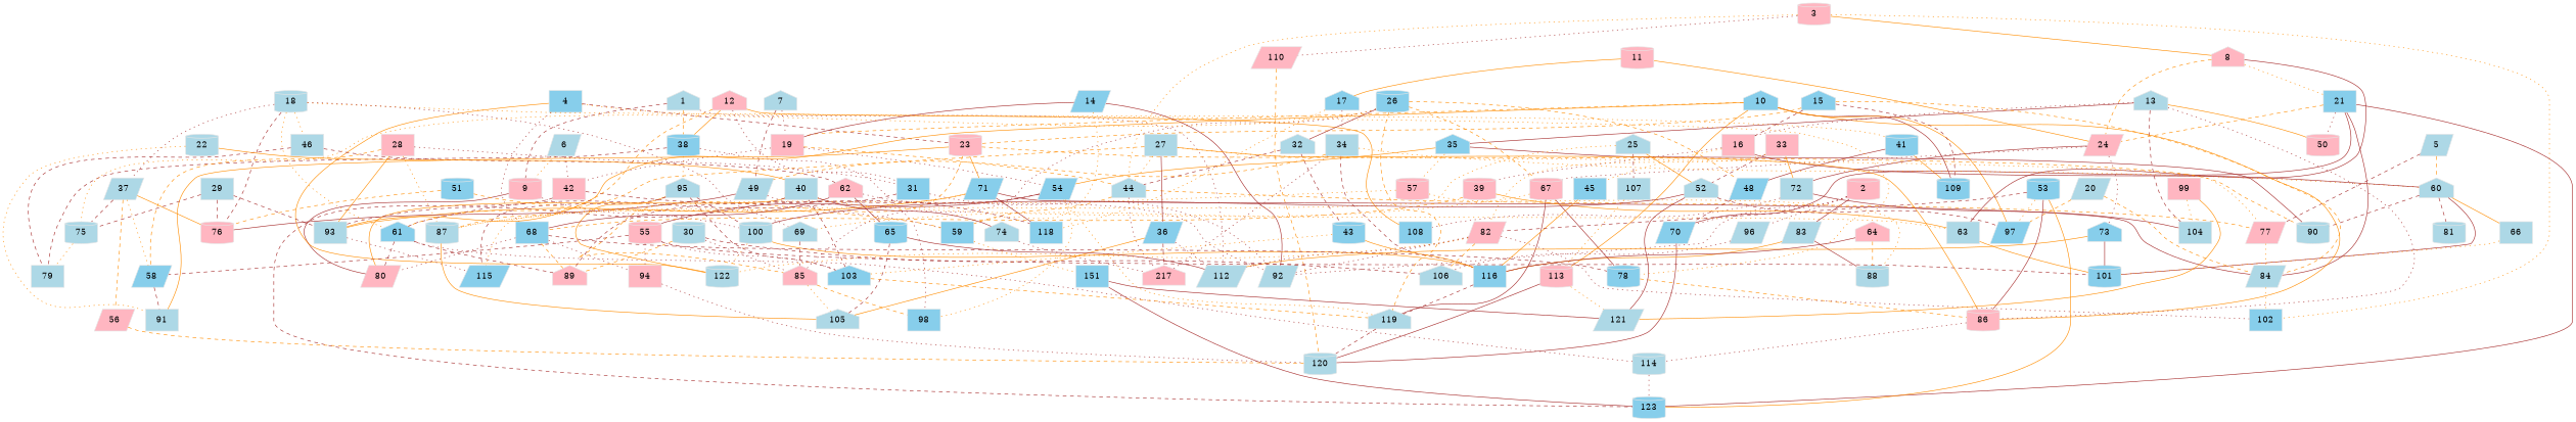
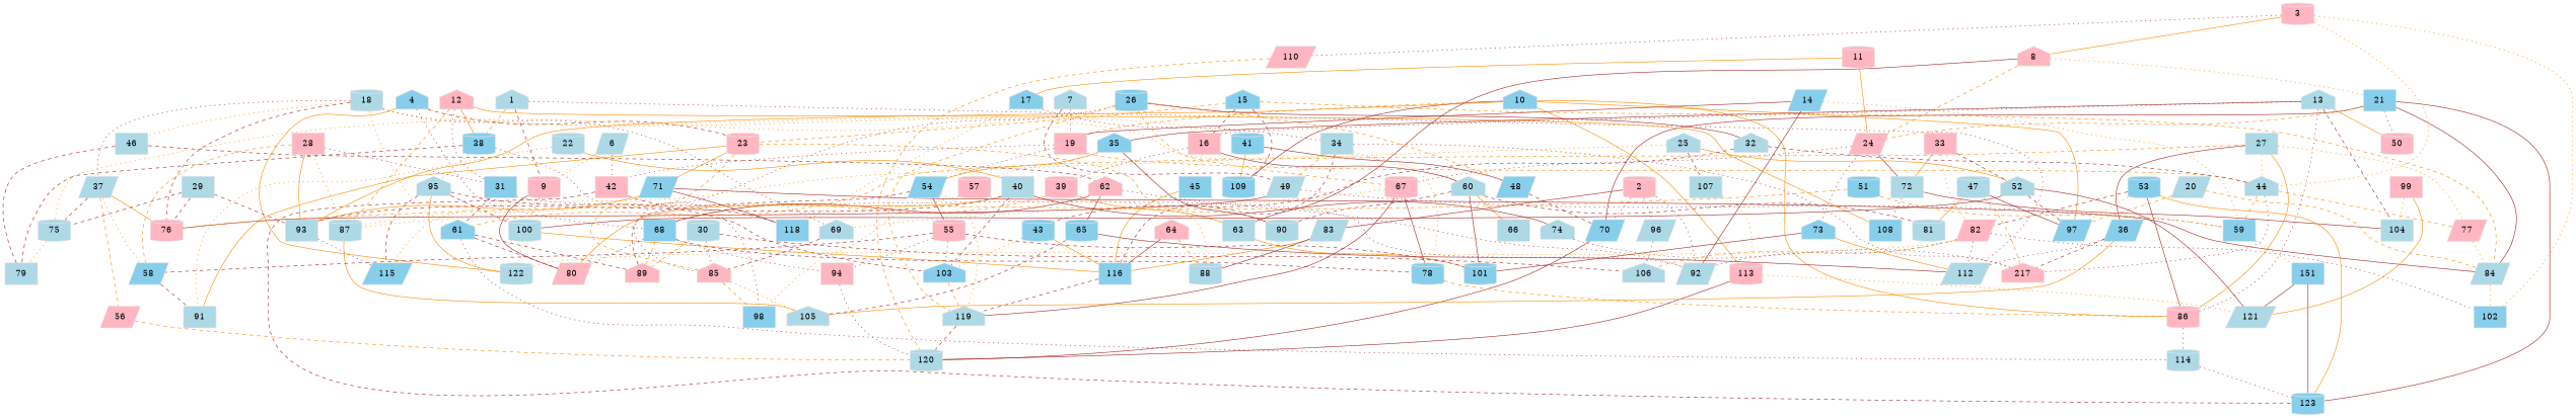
  graph {
    node [color=gray90 fillcolor=lightblue shape=cylinder style=filled]
    edge [color=brown style=dotted]
    1 [shape=house]
    9 [fillcolor=lightpink]
    38 [fillcolor=skyblue]
    112 [shape=parallelogram]
    80 [fillcolor=lightpink shape=parallelogram]
    100
    79 [shape=box]
    95 [shape=house]
    98 [fillcolor=skyblue shape=box]
    2 [fillcolor=lightpink]
    70 [fillcolor=skyblue shape=parallelogram]
    83 [shape=parallelogram]
    92 [shape=parallelogram]
    96 [shape=parallelogram]
    120
    116 [fillcolor=skyblue shape=box]
    88
    106 [shape=house]
    3 [fillcolor=lightpink]
    8 [fillcolor=lightpink shape=house]
    44 [shape=house]
    102 [fillcolor=skyblue shape=box]
    110 [fillcolor=lightpink shape=parallelogram]
    21 [fillcolor=skyblue shape=box]
    24 [fillcolor=lightpink shape=parallelogram]
    63 [shape=box]
    77 [fillcolor=lightpink shape=parallelogram]
    59 [fillcolor=skyblue shape=box]
    n29 [fillcolor=lightpink label=217 shape=house]
-   4 [fillcolor=skyblue shape=box]
+   4 [fillcolor=skyblue shape=house]
    23 [fillcolor=lightpink]
    41 [fillcolor=skyblue]
    68 [fillcolor=skyblue shape=box]
    122
    91 [shape=box]
    71 [fillcolor=skyblue shape=parallelogram]
    85 [fillcolor=lightpink shape=house]
    90
    109 [fillcolor=skyblue]
    48 [fillcolor=skyblue shape=parallelogram]
    78 [fillcolor=skyblue]
    89 [fillcolor=lightpink shape=house]
    94 [fillcolor=lightpink shape=box]
-   5 [shape=parallelogram]
    60 [shape=house]
    81
    101 [fillcolor=skyblue]
    66 [shape=box]
    84 [shape=parallelogram]
    6 [shape=parallelogram]
    42 [fillcolor=lightpink shape=box]
    118 [fillcolor=skyblue shape=box]
    123 [fillcolor=skyblue]
    7 [shape=house]
    19 [fillcolor=lightpink shape=box]
    49 [shape=parallelogram]
    54 [fillcolor=skyblue shape=parallelogram]
    76 [fillcolor=lightpink]
    50 [fillcolor=lightpink]
    67 [fillcolor=lightpink]
    72 [shape=box]
    73 [fillcolor=skyblue shape=house]
    10 [fillcolor=skyblue shape=house]
    86 [fillcolor=lightpink]
    93 [shape=box]
    97 [fillcolor=skyblue shape=parallelogram]
    113 [fillcolor=lightpink]
    114
    115 [fillcolor=skyblue shape=parallelogram]
    121 [shape=parallelogram]
    11 [fillcolor=lightpink]
    17 [fillcolor=skyblue shape=house]
    34 [shape=box]
    12 [fillcolor=lightpink shape=house]
    31 [fillcolor=skyblue shape=box]
    87
    108 [fillcolor=skyblue shape=box]
    61 [fillcolor=skyblue shape=house]
    105 [shape=house]
    13 [shape=house]
    16 [fillcolor=lightpink shape=box]
    35 [fillcolor=skyblue shape=house]
    104 [shape=box]
    39 [fillcolor=lightpink]
    45 [fillcolor=skyblue shape=box]
    57 [fillcolor=lightpink]
    14 [fillcolor=skyblue shape=parallelogram]
    n88 [fillcolor=skyblue label=151 shape=box]
    15 [fillcolor=skyblue shape=house]
    37 [shape=parallelogram]
    18
    46 [shape=box]
    69 [shape=house]
    75
    58 [fillcolor=skyblue shape=parallelogram]
    56 [fillcolor=lightpink shape=parallelogram]
    62 [fillcolor=lightpink shape=house]
    119 [shape=house]
    55 [fillcolor=lightpink]
    20 [shape=parallelogram]
    40 [shape=box]
    22
    74 [shape=house]
    103 [fillcolor=skyblue shape=house]
    25 [shape=house]
    52 [shape=house]
    107 [shape=box]
    26 [fillcolor=skyblue]
    32 [shape=house]
    43 [fillcolor=skyblue]
    27 [shape=box]
    36 [fillcolor=skyblue shape=parallelogram]
    28 [fillcolor=lightpink shape=box]
    29 [shape=box]
    30
    33 [fillcolor=lightpink shape=box]
    82 [fillcolor=lightpink shape=parallelogram]
    65 [fillcolor=skyblue]
+   47
    51 [fillcolor=skyblue]
    53 [fillcolor=skyblue]
    64 [fillcolor=lightpink shape=house]
    99 [fillcolor=lightpink shape=box]
    1 -- 9 [style=dashed]
    1 -- 38 [color=darkorange style=dashed]
    1 -- 112
    9 -- 80 [style=solid]
    9 -- 100
    38 -- 79 [style=dashed]
    38 -- 95 [color=darkorange]
    38 -- 98
    100 -- 116 [color=darkorange style=solid]
    100 -- 122 [color=darkorange]
    95 -- 100 [style=dashed]
    95 -- 122 [color=darkorange style=solid]
    95 -- 115 [style=dashed]
    95 -- 103 [style=dashed]
    2 -- 70
    2 -- 83 [style=solid]
    2 -- 92
    2 -- 96
    70 -- 120 [style=solid]
    83 -- 116 [color=darkorange style=solid]
    83 -- 88 [style=solid]
    96 -- 106
    116 -- 119 [style=dashed]
    3 -- 8 [color=darkorange style=solid]
    3 -- 44 [color=darkorange]
    3 -- 102 [color=darkorange]
    3 -- 110
    8 -- 21 [color=darkorange]
    8 -- 24 [color=darkorange style=dashed]
    8 -- 63 [style=solid]
    44 -- 77 [color=darkorange style=dashed]
    44 -- 59 [color=darkorange style=dashed]
    44 -- n29
    110 -- 120 [color=darkorange style=dashed]
    21 -- 70 [style=solid]
    21 -- 24 [color=darkorange style=dashed]
    21 -- 84 [style=solid]
    21 -- 123 [style=solid]
    21 -- 50
    24 -- 67
    24 -- 72 [style=solid]
    24 -- 73
    63 -- 101 [color=darkorange style=solid]
    77 -- 84 [color=darkorange]
    59 -- n88 [color=darkorange]
    4 -- 23 [style=dashed]
    4 -- 41 [color=darkorange]
    4 -- 68
    4 -- 122 [color=darkorange style=solid]
    23 -- 91 [color=darkorange style=solid]
    23 -- 71 [color=darkorange style=solid]
    23 -- 85 [color=darkorange style=dashed]
    23 -- 90 [color=darkorange style=dashed]
    41 -- 109 [color=darkorange style=solid]
    41 -- 48 [style=solid]
    68 -- 80
    68 -- 78 [style=dashed]
    68 -- 89 [color=darkorange style=dashed]
    68 -- 94
    71 -- 84 [style=solid]
    71 -- 118 [style=solid]
    71 -- 93 [color=darkorange style=solid]
    71 -- 87 [color=darkorange]
    85 -- 98 [color=darkorange style=dashed]
    85 -- 105 [color=darkorange]
    48 -- 70 [style=dashed]
    78 -- 86 [color=darkorange style=dashed]
    94 -- 120
-   5 -- 77 [style=dashed]
-   5 -- 60 [color=darkorange style=dashed]
    60 -- 90 [style=dashed]
    60 -- 81 [style=dashed]
    60 -- 101 [style=solid]
    60 -- 66 [color=darkorange style=solid]
    66 -- 101 [color=darkorange]
    84 -- 102 [color=darkorange]
    6 -- 9 [color=darkorange]
    6 -- 42
    42 -- 118 [style=dashed]
    42 -- 123 [style=dashed]
    7 -- 19
    7 -- 49 [style=dashed]
    19 -- 44 [color=darkorange style=dashed]
    19 -- 42
    19 -- 54
    49 -- 59
    49 -- 76 [style=solid]
    54 -- 98 [color=darkorange]
    54 -- 89 [style=dashed]
    54 -- 119 [color=darkorange]
    54 -- 55 [style=solid]
    67 -- 78 [style=solid]
    67 -- 69 [color=darkorange]
    67 -- 119 [style=solid]
    72 -- 108
    72 -- 104 [style=solid]
    73 -- 112 [color=darkorange style=solid]
    73 -- 101 [style=solid]
    10 -- 109 [style=solid]
    10 -- 19 [color=darkorange style=dashed]
    10 -- 86 [color=darkorange style=solid]
    10 -- 93 [color=darkorange style=solid]
    10 -- 97 [color=darkorange style=solid]
    10 -- 113 [color=darkorange style=solid]
    86 -- 114
    93 -- 115
    113 -- 120 [style=solid]
    113 -- 121 [color=darkorange]
    114 -- 123
    11 -- 24 [color=darkorange style=solid]
    11 -- 17 [color=darkorange style=solid]
    17 -- 118 [color=darkorange]
    17 -- 34
    34 -- 116 [style=dashed]
    34 -- n29
    34 -- 60 [color=darkorange]
    34 -- 49 [color=darkorange style=dashed]
    12 -- 38 [color=darkorange style=solid]
    12 -- 31
    12 -- 87 [color=darkorange style=dashed]
    12 -- 108 [color=darkorange style=solid]
    31 -- 92
    31 -- 61 [style=dashed]
    87 -- 105 [color=darkorange style=solid]
    61 -- 80 [style=dashed]
    61 -- 89 [style=dashed]
    61 -- 114
    13 -- 50 [color=darkorange style=solid]
    13 -- 86
    13 -- 16
    13 -- 35 [style=solid]
    13 -- 104 [style=dashed]
    16 -- 60 [style=solid]
    16 -- 39
    16 -- 45 [color=darkorange]
    35 -- 90 [style=solid]
    35 -- 54 [color=darkorange style=solid]
    35 -- 57 [color=darkorange]
    39 -- 63 [color=darkorange style=solid]
    39 -- 68 [color=darkorange style=dashed]
    45 -- 116 [color=darkorange style=solid]
    57 -- 88 [color=darkorange]
    57 -- 87 [color=darkorange]
    14 -- 92 [style=solid]
    14 -- 59 [color=darkorange]
    14 -- 19 [style=solid]
    n88 -- 123 [style=solid]
    n88 -- 121 [style=solid]
    15 -- 23 [color=darkorange style=dashed]
    15 -- 109 [style=dashed]
    15 -- 84 [color=darkorange style=dashed]
    15 -- 16 [style=dashed]
    37 -- 76 [color=darkorange style=solid]
    37 -- 75 [style=dashed]
    37 -- 58 [color=darkorange]
    37 -- 56 [color=darkorange style=dashed]
    18 -- 78 [color=darkorange]
    18 -- 76 [style=dashed]
    18 -- 61 [color=darkorange]
    18 -- 37
    18 -- 46 [color=darkorange]
    18 -- 69
    46 -- 79 [style=dashed]
    46 -- 62 [style=dashed]
    69 -- 85 [style=dashed]
    75 -- 79 [color=darkorange]
    58 -- 91 [style=dashed]
    56 -- 120 [color=darkorange style=dashed]
    62 -- 92
    62 -- 68 [style=solid]
    62 -- 65 [style=solid]
    119 -- 120 [style=dashed]
    55 -- 94
    55 -- 101 [style=dashed]
    55 -- 58 [style=dashed]
    55 -- 103
    20 -- 84 [color=darkorange style=dashed]
    20 -- 97 [color=darkorange style=dashed]
    40 -- 80 [color=darkorange style=solid]
    40 -- 63 [color=darkorange]
    40 -- 93 [style=dashed]
    40 -- 74 [style=solid]
    40 -- 103 [style=dashed]
    22 -- 91 [color=darkorange]
    22 -- 40 [color=darkorange style=solid]
    74 -- n29
    103 -- 119 [color=darkorange style=dashed]
    25 -- 115 [color=darkorange]
    25 -- 52 [color=darkorange style=solid]
    25 -- 107 [style=dashed]
    52 -- 100 [style=solid]
    52 -- 97 [style=dashed]
    52 -- 121 [style=solid]
    107 -- 113 [color=darkorange]
    26 -- 85
    26 -- 48 [color=darkorange style=dashed]
    26 -- 67 [color=darkorange style=dashed]
    26 -- 75 [color=darkorange]
    26 -- 119 [color=darkorange style=dashed]
    26 -- 32 [style=solid]
    32 -- 44 [style=dashed]
    32 -- 43 [style=dashed]
    43 -- 116 [color=darkorange style=solid]
    43 -- 103 [color=darkorange]
    27 -- 44 [color=darkorange]
    27 -- 77 [color=darkorange]
    27 -- 86 [color=darkorange style=solid]
    27 -- 61 [color=darkorange style=dashed]
    27 -- 36 [style=solid]
    36 -- 112
    36 -- n29 [style=dashed]
    36 -- 105 [color=darkorange style=solid]
    28 -- 93 [color=darkorange style=solid]
    28 -- 31
    28 -- 87 [color=darkorange]
    28 -- 58 [color=darkorange style=dashed]
    29 -- 76 [style=dashed]
    29 -- 93 [style=dashed]
    29 -- 75 [style=dashed]
    30 -- 106 [style=dashed]
    30 -- 85
    30 -- 89 [color=darkorange style=dashed]
    33 -- 72 [color=darkorange style=solid]
    33 -- 52 [style=dashed]
    33 -- 82 [color=darkorange]
    82 -- 112
    82 -- 92
    82 -- 106 [color=darkorange style=dashed]
    82 -- 102
    82 -- 122 [color=darkorange]
    65 -- 112 [style=solid]
    65 -- 105 [style=dashed]
+   47 -- n29 [color=darkorange style=dashed]
+   47 -- 81 [color=darkorange style=solid]
+   47 -- 97 [style=solid]
    51 -- 59 [color=darkorange style=dashed]
    51 -- 76 [color=darkorange style=dashed]
    53 -- 123 [color=darkorange style=solid]
    53 -- 86 [style=solid]
    53 -- 97 [color=darkorange]
    53 -- 82 [style=dashed]
    64 -- 116 [style=solid]
    64 -- 88 [color=darkorange style=dashed]
    99 -- 121 [color=darkorange style=solid]
    99 -- 104 [color=darkorange]
  }
